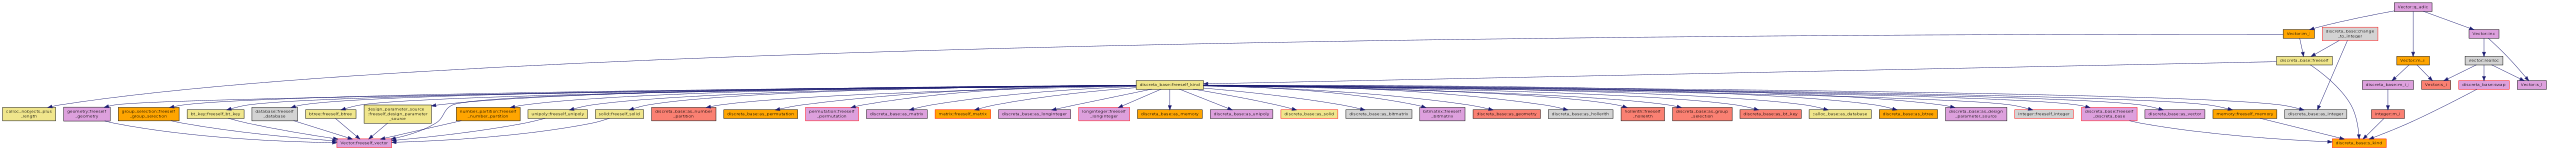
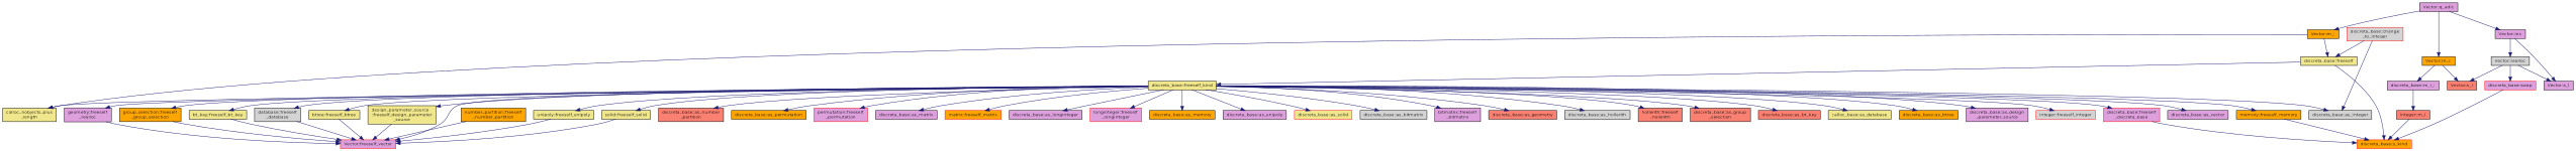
  digraph {
    fontname=Montserrat
    rankdir=TB
    node [color=black fillcolor=plum fontname=Montserrat fontsize=10 shape=record style=filled]
    edge [color=midnightblue fontname=Montserrat fontsize=10 labelfontname=Helvetica labelfontsize=10 style=solid]
    n1 [fontcolor=black height=0.2 label="Vector::q_adic" width=0.4]
    n2 [fillcolor=orange height=0.2 label="Vector::m_l" width=0.4]
    n3 [height=0.2 label="Vector::inc" width=0.4]
    n4 [fillcolor=orange height=0.2 label="Vector::m_ii" width=0.4]
    n5 [fillcolor=khaki height=0.2 label="discreta_base::freeself" width=0.4]
    n6 [fillcolor=khaki height=0.2 label="calloc_nobjects_plus\l_length" width=0.4]
    n7 [fillcolor=lightgrey height=0.2 label="Vector::realloc" width=0.4]
    n8 [height=0.2 label="Vector::s_l" width=0.4]
    n9 [fillcolor=salmon height=0.2 label="Vector::s_i" width=0.4]
    n10 [height=0.2 label="discreta_base::m_i_i" width=0.4]
    n11 [fillcolor=khaki height=0.2 label="discreta_base::freeself_kind" width=0.4]
    n12 [color=red fillcolor=orange height=0.2 label="discreta_base::s_kind" width=0.4]
    n13 [color=red height=0.2 label="discreta_base::freeself\l_discreta_base" width=0.4]
    n14 [fillcolor=lightgrey height=0.2 label="discreta_base::as_integer" width=0.4]
    n15 [color=red fillcolor=lightgrey height=0.2 label="integer::freeself_integer" width=0.4]
    n16 [height=0.2 label="discreta_base::as_vector" width=0.4]
    n17 [color=red height=0.2 label="Vector::freeself_vector" width=0.4]
    n18 [fillcolor=salmon height=0.2 label="discreta_base::as_number\l_partition" width=0.4]
    n19 [fillcolor=orange height=0.2 label="number_partition::freeself\l_number_partition" width=0.4]
    n20 [fillcolor=orange height=0.2 label="discreta_base::as_permutation" width=0.4]
    n21 [color=red height=0.2 label="permutation::freeself\l_permutation" width=0.4]
    n22 [height=0.2 label="discreta_base::as_matrix" width=0.4]
    n23 [color=red fillcolor=orange height=0.2 label="matrix::freeself_matrix" width=0.4]
    n24 [height=0.2 label="discreta_base::as_longinteger" width=0.4]
    n25 [color=red height=0.2 label="longinteger::freeself\l_longinteger" width=0.4]
    n26 [fillcolor=orange height=0.2 label="discreta_base::as_memory" width=0.4]
    n27 [fillcolor=orange height=0.2 label="memory::freeself_memory" width=0.4]
    n28 [height=0.2 label="discreta_base::as_unipoly" width=0.4]
    n29 [fillcolor=khaki height=0.2 label="unipoly::freeself_unipoly" width=0.4]
    n30 [color=red fillcolor=khaki height=0.2 label="discreta_base::as_solid" width=0.4]
    n31 [fillcolor=khaki height=0.2 label="solid::freeself_solid" width=0.4]
    n32 [fillcolor=lightgrey height=0.2 label="discreta_base::as_bitmatrix" width=0.4]
    n33 [height=0.2 label="bitmatrix::freeself\l_bitmatrix" width=0.4]
    n34 [fillcolor=salmon height=0.2 label="discreta_base::as_geometry" width=0.4]
-   n35 [height=0.2 label="geometry::freeself\l_geometry" width=0.4]
+   n35 [height=0.2 label="geometry::freeself\l_realloc" width=0.4]
    n36 [fillcolor=lightgrey height=0.2 label="discreta_base::as_hollerith" width=0.4]
    n37 [fillcolor=salmon height=0.2 label="hollerith::freeself\l_hollerith" width=0.4]
    n38 [fillcolor=salmon height=0.2 label="discreta_base::as_group\l_selection" width=0.4]
    n39 [fillcolor=orange height=0.2 label="group_selection::freeself\l_group_selection" width=0.4]
    n40 [fillcolor=salmon height=0.2 label="discreta_base::as_bt_key" width=0.4]
    n41 [fillcolor=khaki height=0.2 label="bt_key::freeself_bt_key" width=0.4]
    n42 [fillcolor=khaki height=0.2 label="calloc_base::as_database" width=0.4]
    n43 [fillcolor=lightgrey height=0.2 label="database::freeself\l_database" width=0.4]
    n44 [fillcolor=orange height=0.2 label="discreta_base::as_btree" width=0.4]
    n45 [fillcolor=khaki height=0.2 label="btree::freeself_btree" width=0.4]
    n46 [height=0.2 label="discreta_base::as_design\l_parameter_source" width=0.4]
    n47 [fillcolor=khaki height=0.2 label="design_parameter_source\l::freeself_design_parameter\l_source" width=0.4]
    n48 [color=red height=0.2 label="discreta_base::swap" width=0.4]
    n49 [fillcolor=salmon height=0.2 label="integer::m_i" width=0.4]
    n50 [color=red fillcolor=lightgrey height=0.2 label="discreta_base::change\l_to_integer" width=0.4]
    n1 -> n2
    n1 -> n3
    n1 -> n4
    n2 -> n5
    n2 -> n6
    n3 -> n7
    n3 -> n8
    n4 -> n9
    n4 -> n10
    n5 -> n11
    n5 -> n12
    n7 -> n8
    n7 -> n9
    n7 -> n48
    n10 -> n49
    n11 -> n13
    n11 -> n14
    n11 -> n15
    n11 -> n16
    n11 -> n17
    n11 -> n18
-   n11 -> n19
+   n11 -> n6
    n11 -> n20
    n11 -> n21
    n11 -> n22
    n11 -> n23
    n11 -> n24
    n11 -> n25
    n11 -> n26
    n11 -> n27
    n11 -> n28
    n11 -> n29
    n11 -> n30
    n11 -> n31
    n11 -> n32
    n11 -> n33
    n11 -> n34
    n11 -> n35
    n11 -> n36
    n11 -> n37
    n11 -> n38
    n11 -> n39
    n11 -> n40
    n11 -> n41
    n11 -> n42
    n11 -> n43
    n11 -> n44
    n11 -> n45
    n11 -> n46
    n11 -> n47
    n13 -> n12
    n19 -> n17
    n27 -> n12
    n29 -> n17
    n31 -> n17
    n35 -> n17
    n39 -> n17
    n41 -> n17
    n43 -> n17
    n45 -> n17
    n47 -> n17
    n48 -> n12
    n49 -> n12
    n50 -> n5
    n50 -> n14
  }
